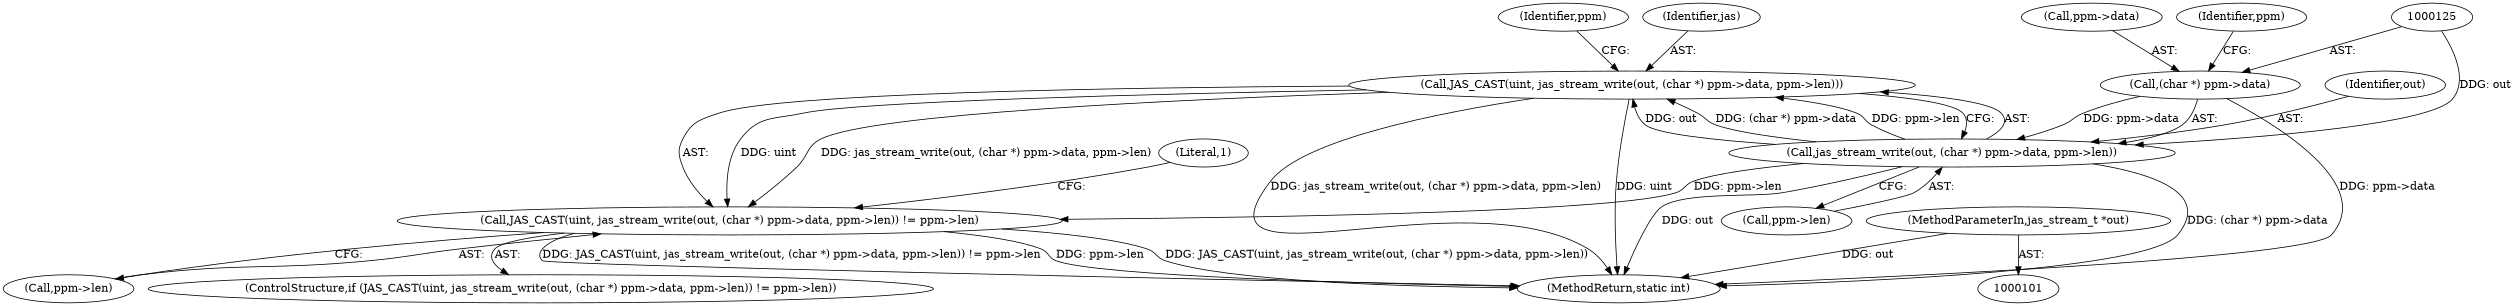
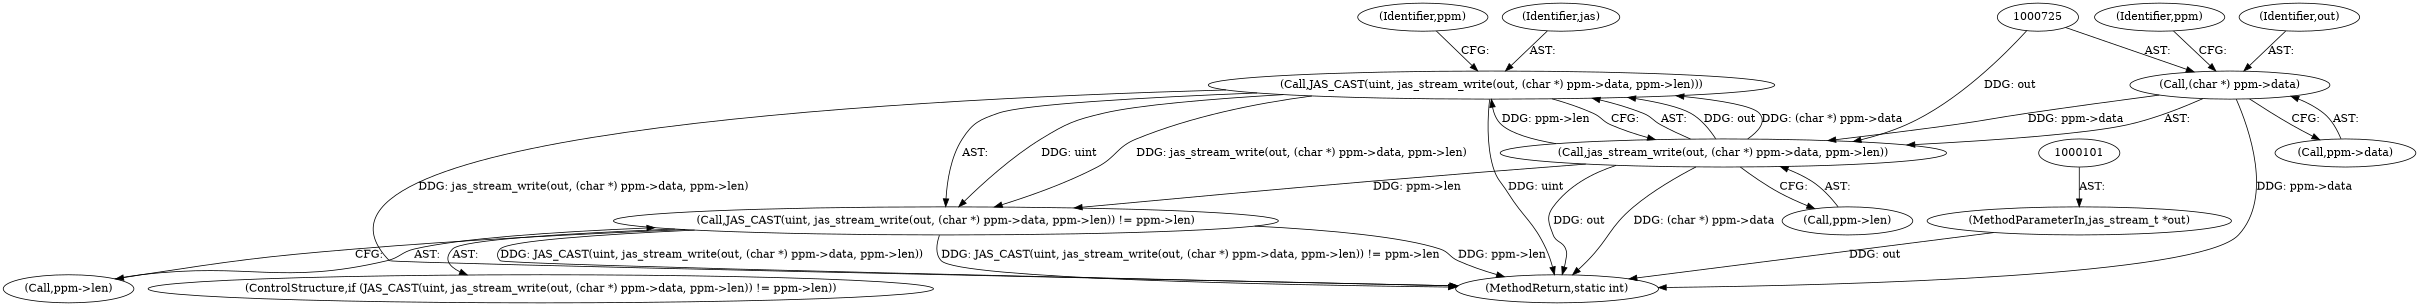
  digraph {
    n1 [label="(Call,JAS_CAST(uint, jas_stream_write(out, (char *) ppm->data, ppm->len)) != ppm->len)"]
    n2 [label="(MethodReturn,static int)"]
    n3 [label="(Call,ppm->len)"]
    n4 [label="(ControlStructure,if (JAS_CAST(uint, jas_stream_write(out, (char *) ppm->data, ppm->len)) != ppm->len))"]
    n5 [label="(Call,JAS_CAST(uint, jas_stream_write(out, (char *) ppm->data, ppm->len)))"]
    n6 [label="(Call,jas_stream_write(out, (char *) ppm->data, ppm->len))"]
    n7 [label="(Call,ppm->len)"]
    n8 [label="(MethodParameterIn,jas_stream_t *out)"]
    1000101
    n10 [label="(Call,(char *) ppm->data)"]
    n11 [label="(Call,ppm->data)"]
    n12 [label="(Identifier,ppm)"]
-   n13 [label="(Literal,1)"]
    n14 [label="(Identifier,ppm)"]
    n15 [label="(Identifier,jas)"]
    n16 [label="(Identifier,out)"]
-   1000125
+   1000125 [label=1000725]
    n1 -> n2 [label="DDG: JAS_CAST(uint, jas_stream_write(out, (char *) ppm->data, ppm->len))"]
    n1 -> n2 [label="DDG: JAS_CAST(uint, jas_stream_write(out, (char *) ppm->data, ppm->len)) != ppm->len"]
    n1 -> n2 [label="DDG: ppm->len"]
    n1 -> n3 [label="CFG: "]
    n1 -> n4 [label="AST: "]
    n3 -> n1 [label="AST: "]
    n5 -> n1 [label="AST: "]
    n5 -> n1 [label="DDG: uint"]
    n5 -> n1 [label="DDG: jas_stream_write(out, (char *) ppm->data, ppm->len)"]
    n5 -> n2 [label="DDG: jas_stream_write(out, (char *) ppm->data, ppm->len)"]
    n5 -> n2 [label="DDG: uint"]
    n5 -> n6 [label="CFG: "]
    n6 -> n1 [label="DDG: ppm->len"]
    n6 -> n2 [label="DDG: (char *) ppm->data"]
    n6 -> n2 [label="DDG: out"]
    n6 -> n5 [label="AST: "]
    n6 -> n5 [label="DDG: out"]
    n6 -> n5 [label="DDG: (char *) ppm->data"]
    n6 -> n5 [label="DDG: ppm->len"]
    n6 -> n7 [label="CFG: "]
    n7 -> n6 [label="AST: "]
    n8 -> n2 [label="DDG: out"]
-   n8 -> 1000101 [label="AST: "]
+   1000101 -> n8 [label="AST: "]
    n10 -> n2 [label="DDG: ppm->data"]
    n10 -> n6 [label="AST: "]
    n10 -> n6 [label="DDG: ppm->data"]
+   n10 -> n11 [label="CFG: "]
    n11 -> n10 [label="AST: "]
    n12 -> n5 [label="CFG: "]
-   n13 -> n1 [label="CFG: "]
    n14 -> n10 [label="CFG: "]
    n15 -> n5 [label="AST: "]
-   n16 -> n6 [label="AST: "]
+   n16 -> n10 [label="AST: "]
    1000125 -> n6 [label="DDG: out"]
    1000125 -> n10 [label="AST: "]
  }
